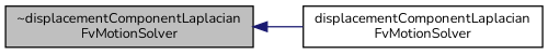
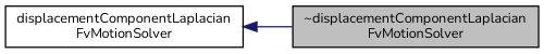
  digraph {
    rankdir=LR
    fontname=Nunito
    node [color=black fontname=Nunito fontsize=10 shape=record]
    n1 [fillcolor=grey75 fontcolor=black height=0.2 label="~displacementComponentLaplacian\lFvMotionSolver" style=filled width=0.4]
    n2 [height=0.2 label="displacementComponentLaplacian\lFvMotionSolver" width=0.4]
-   n1 -> n2 [color=midnightblue dir=back fontname=Nunito fontsize=10 labelfontname=FreeSans labelfontsize=10 style=solid]
+   n2 -> n1 [color=midnightblue dir=back fontname=Nunito fontsize=10 labelfontname=FreeSans labelfontsize=10 style=solid]
  }
